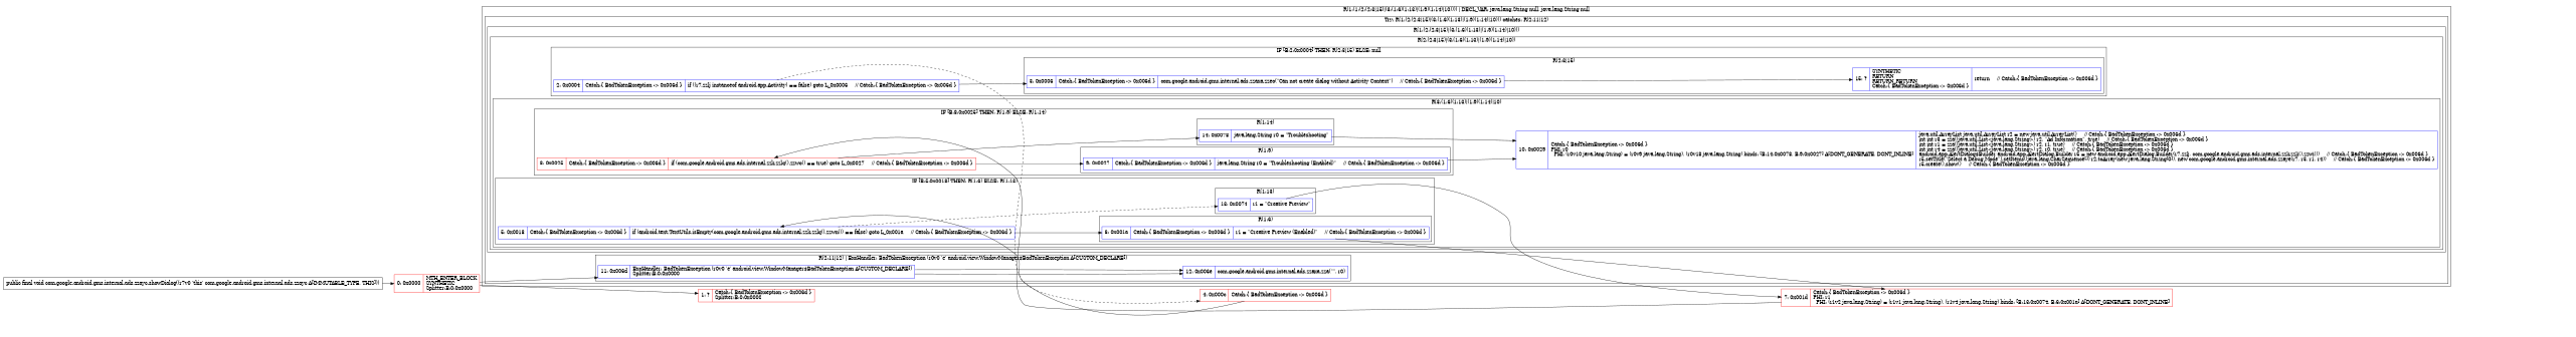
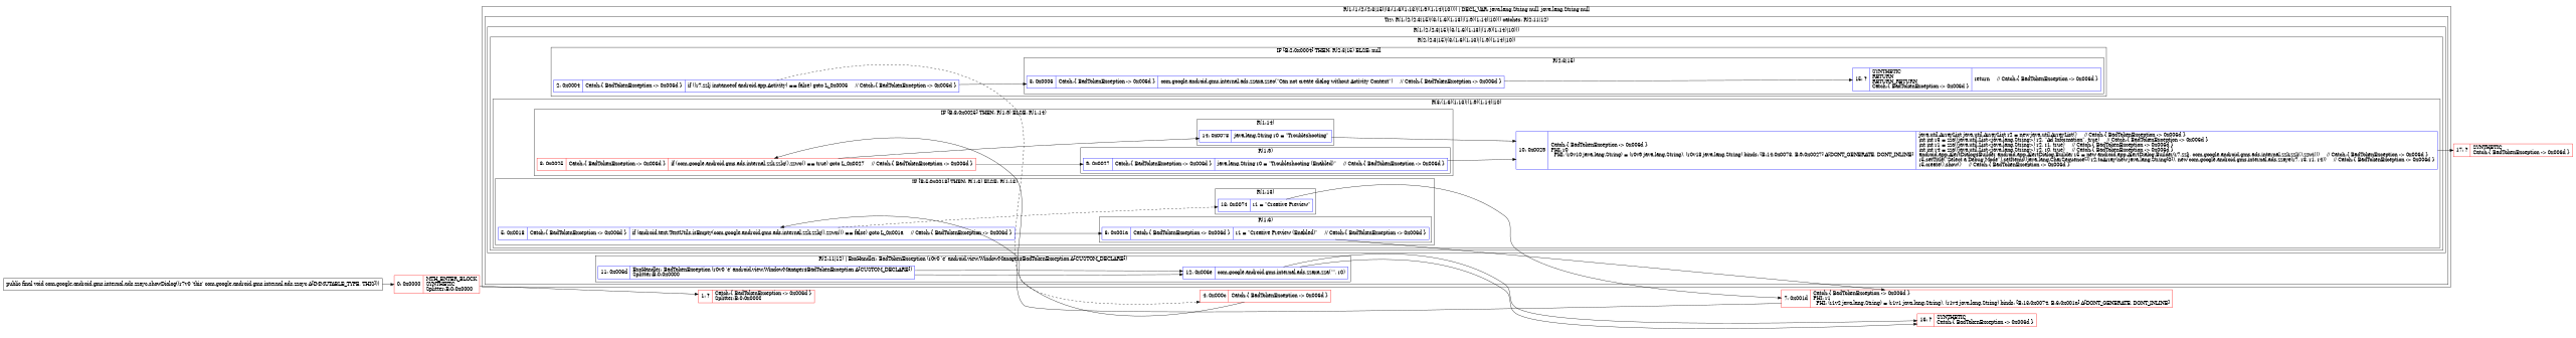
  digraph {
    rankdir=LR
    node [color=blue shape=record]
    n1 [label="{3\:\ 0x0006|Catch:\{ BadTokenException \-\> 0x006d \}\l|com.google.android.gms.internal.ads.zzaxa.zzeo(\"Can not create dialog without Activity Context\")     \/\/ Catch:\{ BadTokenException \-\> 0x006d \}\l}"]
    n2 [label="{15\:\ ?|SYNTHETIC\lRETURN\lRETURN_RETURN\lCatch:\{ BadTokenException \-\> 0x006d \}\l|return     \/\/ Catch:\{ BadTokenException \-\> 0x006d \}\l}"]
    n3 [label="{2\:\ 0x0004|Catch:\{ BadTokenException \-\> 0x006d \}\l|if ((r7.zzlj instanceof android.app.Activity) == false) goto L_0x0006     \/\/ Catch:\{ BadTokenException \-\> 0x006d \}\l}"]
    n4 [label="{6\:\ 0x001a|Catch:\{ BadTokenException \-\> 0x006d \}\l|r1 = \"Creative Preview (Enabled)\"     \/\/ Catch:\{ BadTokenException \-\> 0x006d \}\l}"]
    n5 [label="{13\:\ 0x0074|r1 = \"Creative Preview\"\l}"]
    n6 [label="{5\:\ 0x0018|Catch:\{ BadTokenException \-\> 0x006d \}\l|if (android.text.TextUtils.isEmpty(com.google.android.gms.ads.internal.zzk.zzlq().zzwn()) == false) goto L_0x001a     \/\/ Catch:\{ BadTokenException \-\> 0x006d \}\l}"]
    n7 [label="{9\:\ 0x0027|Catch:\{ BadTokenException \-\> 0x006d \}\l|java.lang.String r0 = \"Troubleshooting (Enabled)\"     \/\/ Catch:\{ BadTokenException \-\> 0x006d \}\l}"]
    n8 [label="{14\:\ 0x0078|java.lang.String r0 = \"Troubleshooting\"\l}"]
    n9 [color=red label="{8\:\ 0x0025|Catch:\{ BadTokenException \-\> 0x006d \}\l|if (com.google.android.gms.ads.internal.zzk.zzlq().zzwo() == true) goto L_0x0027     \/\/ Catch:\{ BadTokenException \-\> 0x006d \}\l}"]
    n10 [label="{10\:\ 0x0029|Catch:\{ BadTokenException \-\> 0x006d \}\lPHI: r0 \l  PHI: (r0v10 java.lang.String) = (r0v9 java.lang.String), (r0v18 java.lang.String) binds: [B:14:0x0078, B:9:0x0027] A[DONT_GENERATE, DONT_INLINE]\l|java.util.ArrayList java.util.ArrayList r2 = new java.util.ArrayList()     \/\/ Catch:\{ BadTokenException \-\> 0x006d \}\lint int r3 = zza((java.util.List\<java.lang.String\>) r2, \"Ad Information\", true)     \/\/ Catch:\{ BadTokenException \-\> 0x006d \}\lint int r1 = zza((java.util.List\<java.lang.String\>) r2, r1, true)     \/\/ Catch:\{ BadTokenException \-\> 0x006d \}\lint int r4 = zza((java.util.List\<java.lang.String\>) r2, r0, true)     \/\/ Catch:\{ BadTokenException \-\> 0x006d \}\landroid.app.AlertDialog$Builder android.app.AlertDialog.Builder r5 = new android.app.AlertDialog.Builder(r7.zzlj, com.google.android.gms.ads.internal.zzk.zzli().zzwi())     \/\/ Catch:\{ BadTokenException \-\> 0x006d \}\lr5.setTitle(\"Select a Debug Mode\").setItems((java.lang.CharSequence[]) r2.toArray(new java.lang.String[0]), new com.google.android.gms.internal.ads.zzaye(r7, r3, r1, r4))     \/\/ Catch:\{ BadTokenException \-\> 0x006d \}\lr5.create().show()     \/\/ Catch:\{ BadTokenException \-\> 0x006d \}\l}"]
    n11 [label="{11\:\ 0x006d|ExcHandler: BadTokenException (r0v0 'e' android.view.WindowManager$BadTokenException A[CUSTOM_DECLARE])\lSplitter:B:0:0x0000\l}"]
    n12 [label="{12\:\ 0x006e|com.google.android.gms.internal.ads.zzaxa.zza(\"\", r0)\l}"]
    n13 [color=red label="{4\:\ 0x000c|Catch:\{ BadTokenException \-\> 0x006d \}\l}"]
    n14 [color=red label="{7\:\ 0x001d|Catch:\{ BadTokenException \-\> 0x006d \}\lPHI: r1 \l  PHI: (r1v2 java.lang.String) = (r1v1 java.lang.String), (r1v4 java.lang.String) binds: [B:13:0x0074, B:6:0x001a] A[DONT_GENERATE, DONT_INLINE]\l}"]
+   n15 [color=red label="{17\:\ ?|SYNTHETIC\lCatch:\{ BadTokenException \-\> 0x006d \}\l}"]
+   n16 [color=red label="{16\:\ ?|SYNTHETIC\lCatch:\{ BadTokenException \-\> 0x006d \}\l}"]
    n17 [color=red label="{0\:\ 0x0000|MTH_ENTER_BLOCK\lSYNTHETIC\lSplitter:B:0:0x0000\l}"]
    n18 [color=red label="{1\:\ ?|Catch:\{ BadTokenException \-\> 0x006d \}\lSplitter:B:0:0x0000\l}"]
    n19 [label="{public final void com.google.android.gms.internal.ads.zzayc.showDialog((r7v0 'this' com.google.android.gms.internal.ads.zzayc A[IMMUTABLE_TYPE, THIS])) }" color=""]
    subgraph cluster_1 {
      label="R(1:(1:(2:(2:3|15)|(3:(1:6)(1:13)|(1:9)(1:14)|10)))) | DECL_VAR: java.lang.String null, java.lang.String null\l"
      subgraph cluster_2 {
        label="Try: R(1:(2:(2:3|15)|(3:(1:6)(1:13)|(1:9)(1:14)|10))) catches: R(2:11|12)"
        subgraph cluster_3 {
          label="R(1:(2:(2:3|15)|(3:(1:6)(1:13)|(1:9)(1:14)|10)))"
          subgraph cluster_4 {
            label="R(2:(2:3|15)|(3:(1:6)(1:13)|(1:9)(1:14)|10))"
            subgraph cluster_5 {
              label="IF [B:2:0x0004] THEN: R(2:3|15) ELSE: null"
              n3
              subgraph cluster_6 {
                label="R(2:3|15)"
                n1
                n2
              }
            }
            subgraph cluster_7 {
              label="R(3:(1:6)(1:13)|(1:9)(1:14)|10)"
              n10
              subgraph cluster_8 {
                label="IF [B:5:0x0018] THEN: R(1:6) ELSE: R(1:13)"
                n6
                subgraph cluster_9 {
                  label="R(1:6)"
                  n4
                }
                subgraph cluster_10 {
                  label="R(1:13)"
                  n5
                }
              }
              subgraph cluster_11 {
                label="IF [B:8:0x0025] THEN: R(1:9) ELSE: R(1:14)"
                n9
                subgraph cluster_12 {
                  label="R(1:9)"
                  n7
                }
                subgraph cluster_13 {
                  label="R(1:14)"
                  n8
                }
              }
            }
          }
        }
        subgraph cluster_14 {
          label="R(2:11|12) | ExcHandler: BadTokenException (r0v0 'e' android.view.WindowManager$BadTokenException A[CUSTOM_DECLARE])\l"
          n11
          n12
        }
      }
    }
    subgraph cluster_15 {
      label="R(2:11|12) | ExcHandler: BadTokenException (r0v0 'e' android.view.WindowManager$BadTokenException A[CUSTOM_DECLARE])\l"
    }
    n1 -> n2
    n3 -> n1
    n3 -> n13 [style=dashed]
    n4 -> n14
    n5 -> n14
    n6 -> n4
    n6 -> n5 [style=dashed]
    n7 -> n10
    n8 -> n10
    n9 -> n7
    n9 -> n8 [style=solid]
+   n10 -> n15
    n11 -> n12
    n11 -> n12
+   n12 -> n16
+   n12 -> n16
    n13 -> n6
    n14 -> n9
-   n17 -> n11
    n17 -> n18
    n19 -> n17
  }
